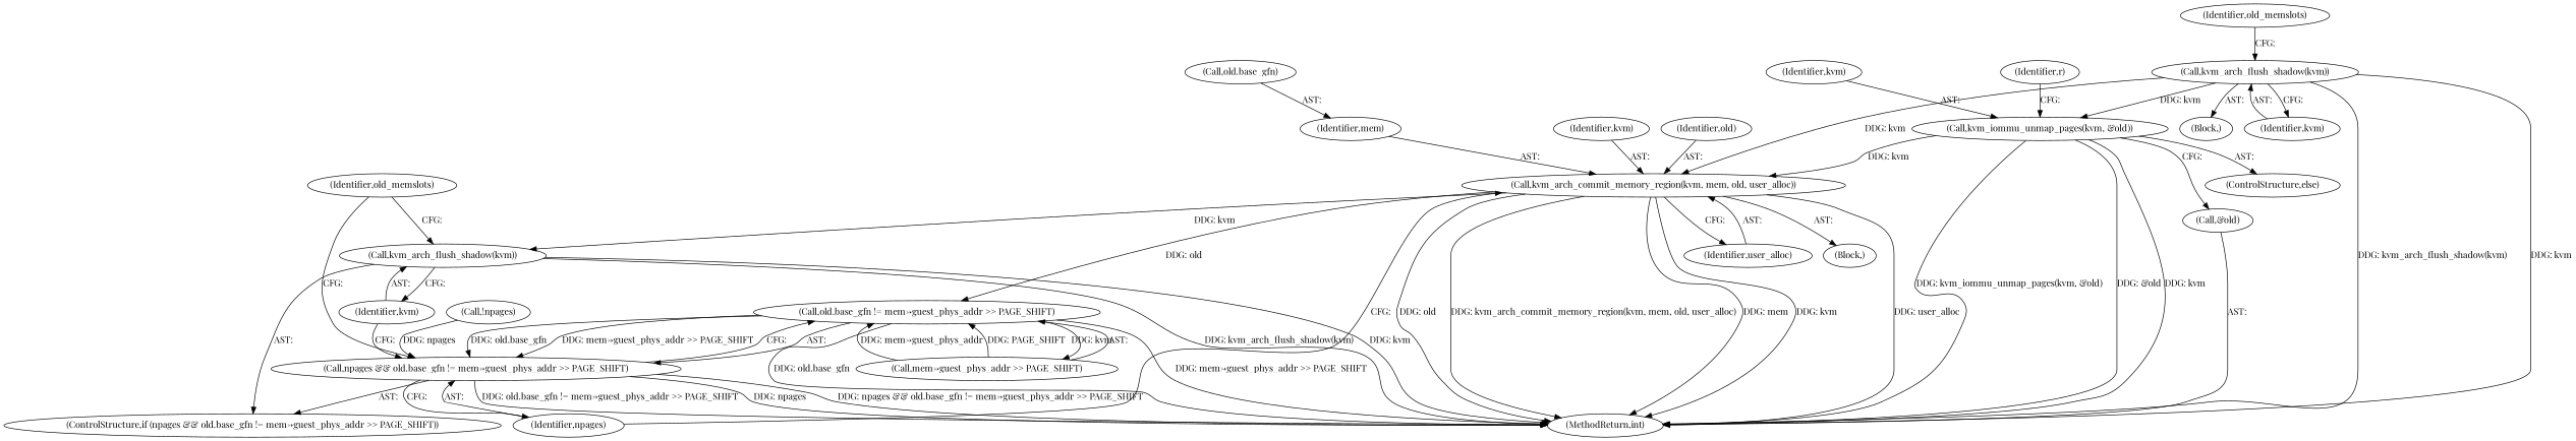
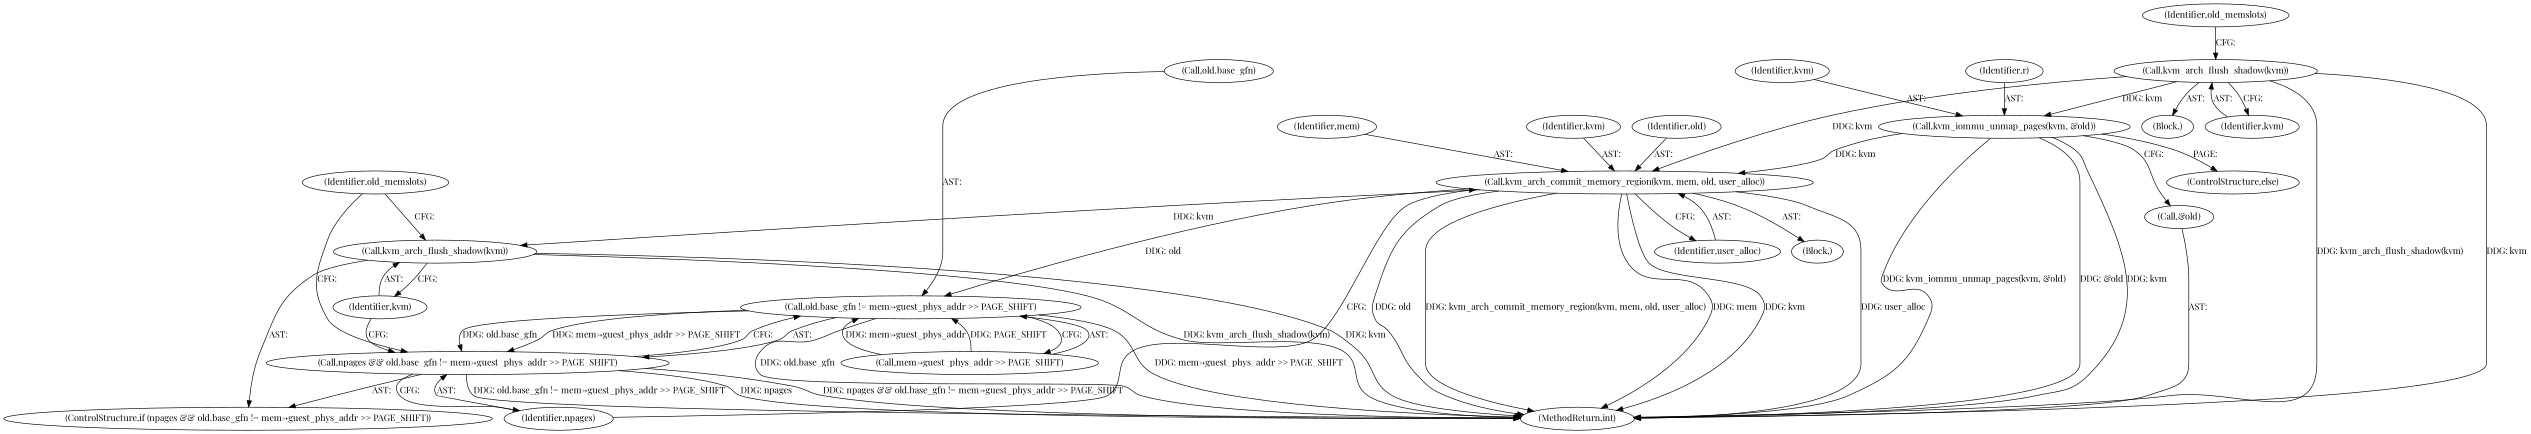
  digraph {
    fontname="Playfair Display"
    node [fontname="Playfair Display"]
    edge [fontname="Playfair Display"]
    n1 [label="(Call,kvm_arch_flush_shadow(kvm))"]
    n2 [label="(Call,kvm_iommu_unmap_pages(kvm, &old))"]
    n3 [label="(Call,kvm_arch_commit_memory_region(kvm, mem, old, user_alloc))"]
    n4 [label="(MethodReturn,int)"]
    n5 [label="(Identifier,kvm)"]
    n6 [label="(Block,)"]
    n7 [label="(ControlStructure,else)"]
    n8 [label="(Call,&old)"]
    n9 [label="(Call,old.base_gfn != mem->guest_phys_addr >> PAGE_SHIFT)"]
    n10 [label="(Call,kvm_arch_flush_shadow(kvm))"]
    n11 [label="(Block,)"]
    n12 [label="(Identifier,user_alloc)"]
    n13 [label="(Call,npages && old.base_gfn != mem->guest_phys_addr >> PAGE_SHIFT)"]
    n14 [label="(Call,mem->guest_phys_addr >> PAGE_SHIFT)"]
    n15 [label="(ControlStructure,if (npages && old.base_gfn != mem->guest_phys_addr >> PAGE_SHIFT))"]
    n16 [label="(Identifier,kvm)"]
    n17 [label="(Identifier,npages)"]
    n18 [label="(Identifier,old_memslots)"]
    n19 [label="(Identifier,old)"]
    n20 [label="(Call,old.base_gfn)"]
    n21 [label="(Identifier,mem)"]
    n22 [label="(Identifier,kvm)"]
    n23 [label="(Identifier,r)"]
    n24 [label="(Identifier,old_memslots)"]
    n25 [label="(Identifier,kvm)"]
-   n26 [label="(Call,!npages)"]
    n1 -> n2 [label="DDG: kvm"]
    n1 -> n3 [label="DDG: kvm"]
    n1 -> n4 [label="DDG: kvm_arch_flush_shadow(kvm)"]
    n1 -> n4 [label="DDG: kvm"]
    n1 -> n5 [label="CFG: "]
    n1 -> n6 [label="AST: "]
    n2 -> n3 [label="DDG: kvm"]
    n2 -> n4 [label="DDG: kvm_iommu_unmap_pages(kvm, &old)"]
    n2 -> n4 [label="DDG: &old"]
    n2 -> n4 [label="DDG: kvm"]
-   n2 -> n7 [label="AST: "]
+   n2 -> n7 [label="PAGE: "]
    n2 -> n8 [label="CFG: "]
    n3 -> n4 [label="DDG: kvm_arch_commit_memory_region(kvm, mem, old, user_alloc)"]
    n3 -> n4 [label="DDG: mem"]
    n3 -> n4 [label="DDG: kvm"]
    n3 -> n4 [label="DDG: user_alloc"]
    n3 -> n4 [label="DDG: old"]
    n3 -> n9 [label="DDG: old"]
    n3 -> n10 [label="DDG: kvm"]
    n3 -> n11 [label="AST: "]
    n3 -> n12 [label="CFG: "]
    n5 -> n1 [label="AST: "]
    n8 -> n4 [label="AST: "]
    n9 -> n4 [label="DDG: old.base_gfn"]
    n9 -> n4 [label="DDG: mem->guest_phys_addr >> PAGE_SHIFT"]
    n9 -> n13 [label="AST: "]
    n9 -> n13 [label="DDG: old.base_gfn"]
    n9 -> n13 [label="DDG: mem->guest_phys_addr >> PAGE_SHIFT"]
-   n9 -> n14 [label="DDG: kvm"]
+   n9 -> n14 [label="CFG: "]
    n10 -> n4 [label="DDG: kvm_arch_flush_shadow(kvm)"]
    n10 -> n4 [label="DDG: kvm"]
    n10 -> n15 [label="AST: "]
    n10 -> n16 [label="CFG: "]
    n12 -> n3 [label="AST: "]
    n13 -> n4 [label="DDG: old.base_gfn != mem->guest_phys_addr >> PAGE_SHIFT"]
    n13 -> n4 [label="DDG: npages"]
    n13 -> n4 [label="DDG: npages && old.base_gfn != mem->guest_phys_addr >> PAGE_SHIFT"]
    n13 -> n9 [label="CFG: "]
    n13 -> n15 [label="AST: "]
    n13 -> n17 [label="CFG: "]
    n14 -> n9 [label="AST: "]
    n14 -> n9 [label="DDG: mem->guest_phys_addr"]
    n14 -> n9 [label="DDG: PAGE_SHIFT"]
    n16 -> n10 [label="AST: "]
    n16 -> n13 [label="CFG: "]
    n17 -> n3 [label="CFG: "]
    n17 -> n13 [label="AST: "]
    n18 -> n10 [label="CFG: "]
    n18 -> n13 [label="CFG: "]
    n19 -> n3 [label="AST: "]
-   n20 -> n21 [label="AST: "]
+   n20 -> n9 [label="AST: "]
    n21 -> n3 [label="AST: "]
    n22 -> n2 [label="AST: "]
-   n23 -> n2 [label="CFG: "]
+   n23 -> n2 [label="AST: "]
    n24 -> n1 [label="CFG: "]
    n25 -> n3 [label="AST: "]
-   n26 -> n13 [label="DDG: npages"]
  }
